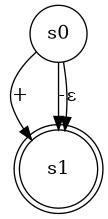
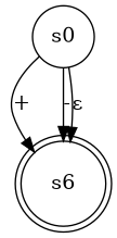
  digraph {
    n1 [label=s0 shape=circle]
-   n2 [label=s1 shape=doublecircle]
+   n2 [label=s6 shape=doublecircle]
    n1 -> n2 [label="+"]
    n1 -> n2 [label="-"]
    n1 -> n2 [label="ε"]
  }
